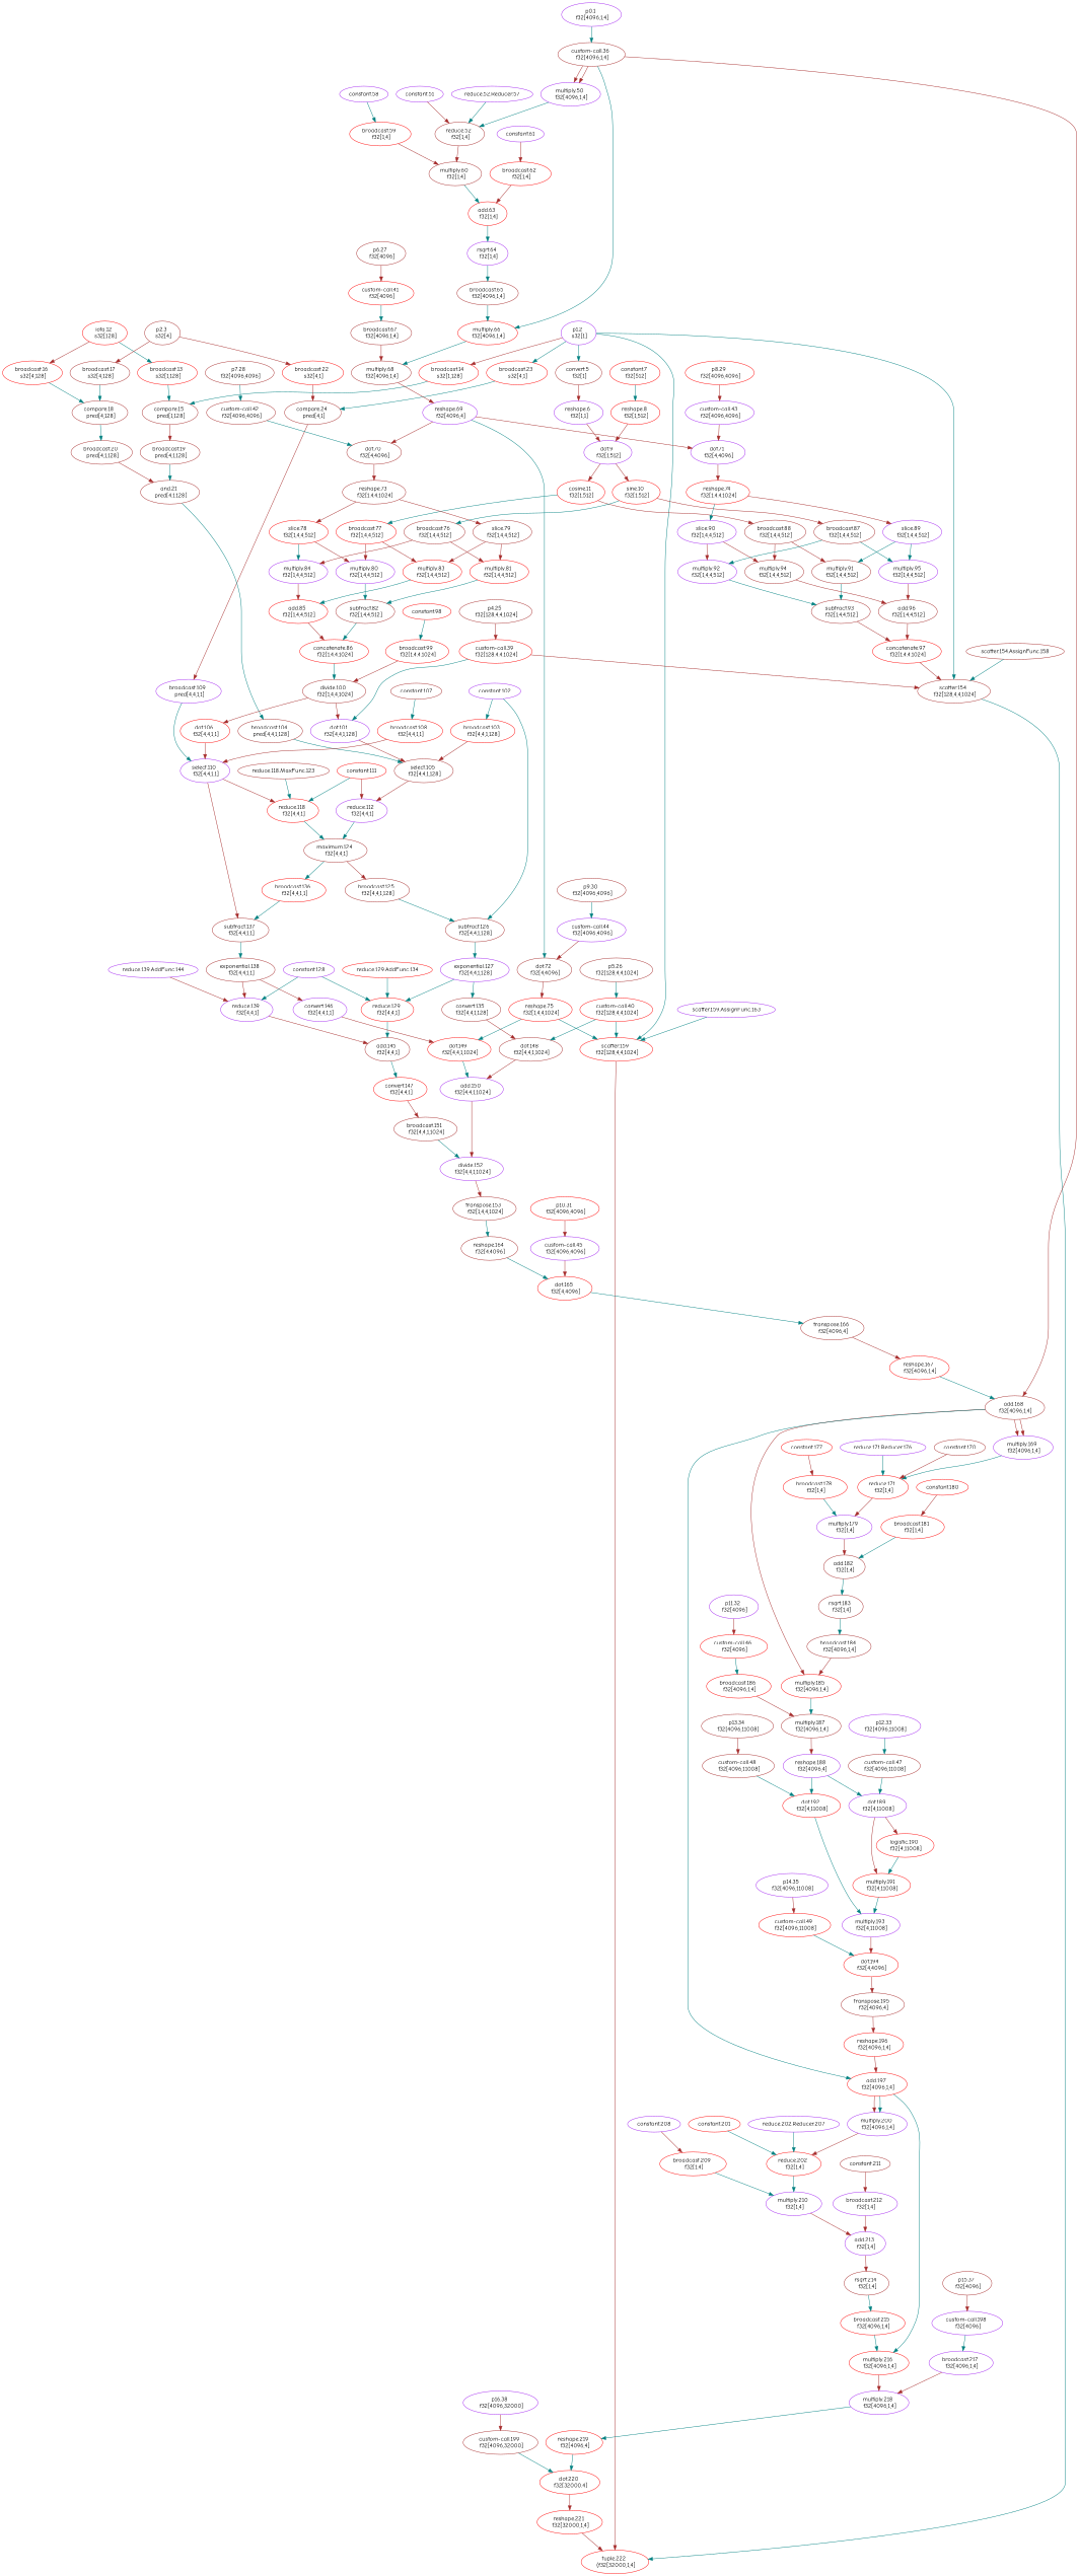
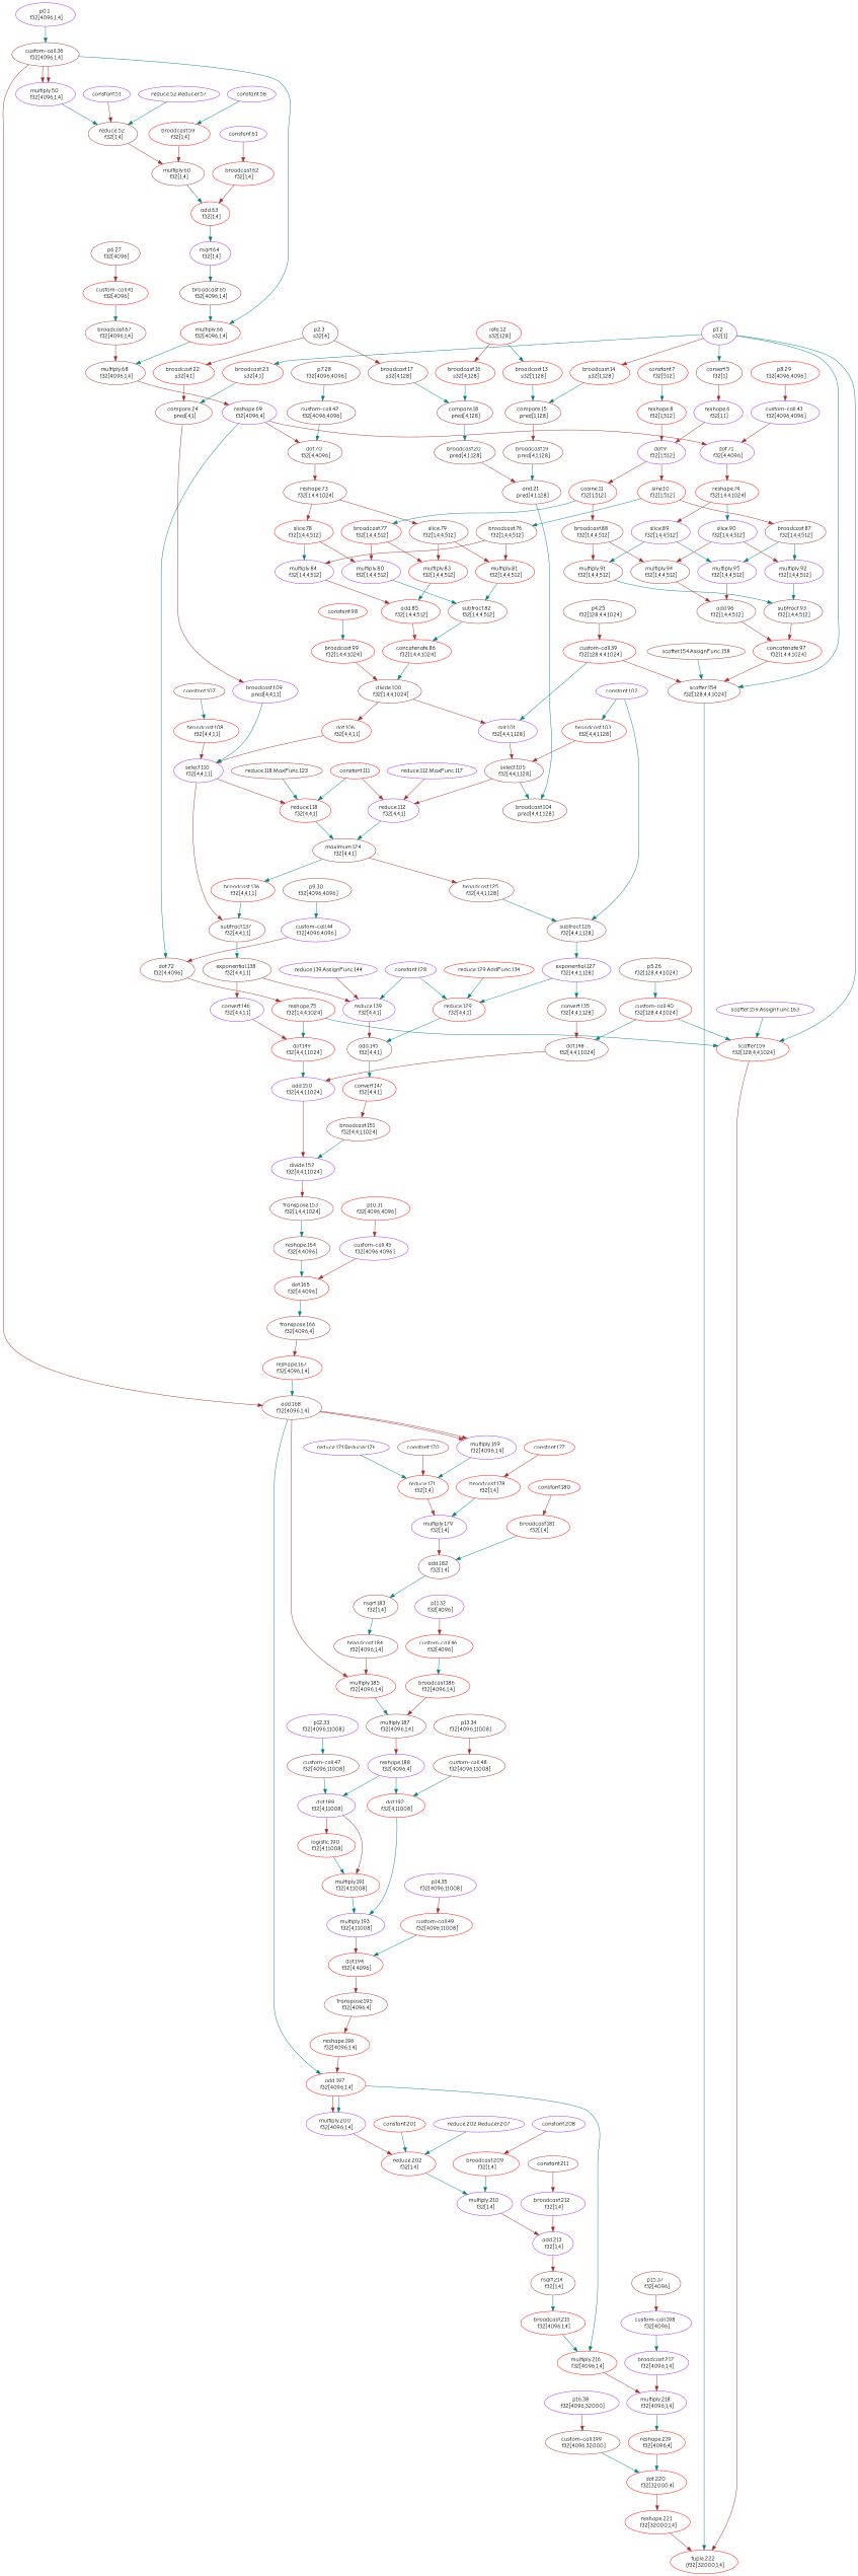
  digraph {
    fontname="Comic Neue"
    node [color=red fontname="Comic Neue"]
    edge [color=brown fontname="Comic Neue"]
    n1 [color=purple label="p16.38 \n f32[4096,32000]"]
    n2 [color=brown label="custom-call.199 \n f32[4096,32000]"]
    n3 [label="dot.220 \n f32[32000,4]"]
    n4 [label="reshape.221 \n f32[32000,1,4]"]
    n5 [label="iota.12 \n s32[128]"]
    n6 [label="broadcast.13 \n s32[1,128]"]
    n7 [label="broadcast.16 \n s32[4,128]"]
    n8 [color=brown label="compare.15 \n pred[1,128]"]
    n9 [color=brown label="compare.18 \n pred[4,128]"]
    n10 [color=brown label="broadcast.19 \n pred[4,1,128]"]
    n11 [color=purple label="p1.2 \n s32[1]"]
    n12 [label="broadcast.14 \n s32[1,128]"]
    n13 [color=brown label="convert.5 \n f32[1]"]
    n14 [label="broadcast.23 \n s32[4,1]"]
    n15 [color=brown label="scatter.154 \n f32[128,4,4,1024]"]
    n16 [label="scatter.159 \n f32[128,4,4,1024]"]
    n17 [color=purple label="reshape.6 \n f32[1,1]"]
    n18 [color=brown label="compare.24 \n pred[4,1]"]
    n19 [label="tuple.222 \n (f32[32000,1,4]"]
    n20 [color=brown label="and.21 \n pred[4,1,128]"]
    n21 [color=brown label="broadcast.104 \n pred[4,4,1,128]"]
    n22 [color=brown label="broadcast.20 \n pred[4,1,128]"]
    n23 [color=brown label="p2.3 \n s32[4]"]
    n24 [color=brown label="broadcast.17 \n s32[4,128]"]
    n25 [label="broadcast.22 \n s32[4,1]"]
    n26 [color=brown label="select.105 \n f32[4,4,1,128]"]
    n27 [color=purple label="reduce.112 \n f32[4,4,1]"]
    n28 [color=purple label="dot.9 \n f32[1,512]"]
    n29 [label="cosine.11 \n f32[1,512]"]
    n30 [label="sine.10 \n f32[1,512]"]
    n31 [label="constant.7 \n f32[512]"]
    n32 [label="reshape.8 \n f32[1,512]"]
    n33 [label="broadcast.77 \n f32[1,4,4,512]"]
    n34 [color=brown label="broadcast.88 \n f32[1,4,4,512]"]
    n35 [color=brown label="broadcast.76 \n f32[1,4,4,512]"]
    n36 [color=brown label="broadcast.87 \n f32[1,4,4,512]"]
    n37 [color=purple label="multiply.80 \n f32[1,4,4,512]"]
    n38 [label="multiply.83 \n f32[1,4,4,512]"]
    n39 [color=brown label="multiply.91 \n f32[1,4,4,512]"]
    n40 [color=brown label="multiply.94 \n f32[1,4,4,512]"]
    n41 [color=brown label="subtract.82 \n f32[1,4,4,512]"]
    n42 [label="add.85 \n f32[1,4,4,512]"]
    n43 [color=purple label="p0.1 \n f32[4096,1,4]"]
    n44 [color=brown label="custom-call.36 \n f32[4096,1,4]"]
    n45 [color=purple label="multiply.50 \n f32[4096,1,4]"]
    n46 [label="multiply.66 \n f32[4096,1,4]"]
    n47 [color=brown label="add.168 \n f32[4096,1,4]"]
    n48 [color=brown label="reduce.52 \n f32[1,4]"]
    n49 [color=brown label="multiply.68 \n f32[4096,1,4]"]
    n50 [color=purple label="multiply.169 \n f32[4096,1,4]"]
    n51 [label="multiply.185 \n f32[4096,1,4]"]
    n52 [label="add.197 \n f32[4096,1,4]"]
    n53 [color=brown label="multiply.60 \n f32[1,4]"]
    n54 [label="add.63 \n f32[1,4]"]
    n55 [label="broadcast.59 \n f32[1,4]"]
    n56 [color=purple label="rsqrt.64 \n f32[1,4]"]
    n57 [label="broadcast.62 \n f32[1,4]"]
    n58 [color=brown label="broadcast.65 \n f32[4096,1,4]"]
    n59 [color=purple label="reshape.69 \n f32[4096,4]"]
    n60 [color=brown label="p6.27 \n f32[4096]"]
    n61 [label="custom-call.41 \n f32[4096]"]
    n62 [color=brown label="broadcast.67 \n f32[4096,1,4]"]
    n63 [color=brown label="dot.70 \n f32[4,4096]"]
    n64 [color=purple label="dot.71 \n f32[4,4096]"]
    n65 [color=brown label="dot.72 \n f32[4,4096]"]
    n66 [color=brown label="reshape.73 \n f32[1,4,4,1024]"]
    n67 [label="reshape.74 \n f32[1,4,4,1024]"]
    n68 [label="reshape.75 \n f32[1,4,4,1024]"]
    n69 [color=brown label="p7.28 \n f32[4096,4096]"]
    n70 [color=brown label="custom-call.42 \n f32[4096,4096]"]
    n71 [label="slice.78 \n f32[1,4,4,512]"]
    n72 [color=brown label="slice.79 \n f32[1,4,4,512]"]
    n73 [color=purple label="multiply.84 \n f32[1,4,4,512]"]
    n74 [label="multiply.81 \n f32[1,4,4,512]"]
    n75 [label="concatenate.86 \n f32[1,4,4,1024]"]
    n76 [color=purple label="multiply.95 \n f32[1,4,4,512]"]
    n77 [color=purple label="multiply.92 \n f32[1,4,4,512]"]
    n78 [color=brown label="divide.100 \n f32[1,4,4,1024]"]
    n79 [color=purple label="dot.101 \n f32[4,4,1,128]"]
    n80 [label="dot.106 \n f32[4,4,1,1]"]
    n81 [label="broadcast.99 \n f32[1,4,4,1024]"]
    n82 [color=purple label="select.110 \n f32[4,4,1,1]"]
    n83 [color=brown label="p4.25 \n f32[128,4,4,1024]"]
    n84 [label="custom-call.39 \n f32[128,4,4,1024]"]
    n85 [label="broadcast.103 \n f32[4,4,1,128]"]
    n86 [color=brown label="maximum.124 \n f32[4,4,1]"]
    n87 [color=brown label="subtract.126 \n f32[4,4,1,128]"]
    n88 [color=purple label="exponential.127 \n f32[4,4,1,128]"]
    n89 [color=brown label="broadcast.125 \n f32[4,4,1,128]"]
    n90 [label="broadcast.136 \n f32[4,4,1,1]"]
    n91 [color=purple label="broadcast.109 \n pred[4,4,1,1]"]
    n92 [label="reduce.118 \n f32[4,4,1]"]
    n93 [color=brown label="subtract.137 \n f32[4,4,1,1]"]
    n94 [color=brown label="subtract.93 \n f32[1,4,4,512]"]
    n95 [color=brown label="add.96 \n f32[1,4,4,512]"]
    n96 [label="p8.29 \n f32[4096,4096]"]
    n97 [color=purple label="custom-call.43 \n f32[4096,4096]"]
    n98 [color=purple label="slice.89 \n f32[1,4,4,512]"]
    n99 [color=purple label="slice.90 \n f32[1,4,4,512]"]
    n100 [label="concatenate.97 \n f32[1,4,4,1024]"]
    n101 [label="broadcast.108 \n f32[4,4,1,1]"]
    n102 [color=brown label="exponential.138 \n f32[4,4,1,1]"]
    n103 [color=brown label="convert.135 \n f32[4,4,1,128]"]
    n104 [label="reduce.129 \n f32[4,4,1]"]
    n105 [color=brown label="dot.148 \n f32[4,4,1,1024]"]
    n106 [color=brown label="add.145 \n f32[4,4,1]"]
    n107 [color=purple label="add.150 \n f32[4,4,1,1024]"]
    n108 [color=brown label="p5.26 \n f32[128,4,4,1024]"]
    n109 [label="custom-call.40 \n f32[128,4,4,1024]"]
    n110 [color=purple label="divide.152 \n f32[4,4,1,1024]"]
    n111 [color=purple label="convert.146 \n f32[4,4,1,1]"]
    n112 [color=purple label="reduce.139 \n f32[4,4,1]"]
    n113 [label="dot.149 \n f32[4,4,1,1024]"]
    n114 [color=brown label="p9.30 \n f32[4096,4096]"]
    n115 [color=purple label="custom-call.44 \n f32[4096,4096]"]
    n116 [color=brown label="transpose.153 \n f32[1,4,4,1024]"]
    n117 [label="convert.147 \n f32[4,4,1]"]
    n118 [color=brown label="broadcast.151 \n f32[4,4,1,1024]"]
    n119 [color=brown label="reshape.164 \n f32[4,4096]"]
    n120 [label="dot.165 \n f32[4,4096]"]
    n121 [color=brown label="transpose.166 \n f32[4096,4]"]
    n122 [label="p10.31 \n f32[4096,4096]"]
    n123 [color=purple label="custom-call.45 \n f32[4096,4096]"]
    n124 [label="reshape.167 \n f32[4096,1,4]"]
    n125 [label="reduce.171 \n f32[1,4]"]
    n126 [color=brown label="multiply.187 \n f32[4096,1,4]"]
    n127 [color=purple label="multiply.200 \n f32[4096,1,4]"]
    n128 [label="multiply.216 \n f32[4096,1,4]"]
    n129 [color=purple label="multiply.179 \n f32[1,4]"]
    n130 [color=brown label="add.182 \n f32[1,4]"]
    n131 [label="broadcast.178 \n f32[1,4]"]
    n132 [color=brown label="rsqrt.183 \n f32[1,4]"]
    n133 [label="broadcast.181 \n f32[1,4]"]
    n134 [color=brown label="broadcast.184 \n f32[4096,1,4]"]
    n135 [color=purple label="reshape.188 \n f32[4096,4]"]
    n136 [color=purple label="p11.32 \n f32[4096]"]
    n137 [label="custom-call.46 \n f32[4096]"]
    n138 [label="broadcast.186 \n f32[4096,1,4]"]
    n139 [color=purple label="dot.189 \n f32[4,11008]"]
    n140 [label="dot.192 \n f32[4,11008]"]
    n141 [label="logistic.190 \n f32[4,11008]"]
    n142 [label="multiply.191 \n f32[4,11008]"]
    n143 [color=purple label="multiply.193 \n f32[4,11008]"]
    n144 [color=purple label="p12.33 \n f32[4096,11008]"]
    n145 [color=brown label="custom-call.47 \n f32[4096,11008]"]
    n146 [label="dot.194 \n f32[4,4096]"]
    n147 [color=brown label="p13.34 \n f32[4096,11008]"]
    n148 [color=brown label="custom-call.48 \n f32[4096,11008]"]
    n149 [color=brown label="transpose.195 \n f32[4096,4]"]
    n150 [color=purple label="p14.35 \n f32[4096,11008]"]
    n151 [label="custom-call.49 \n f32[4096,11008]"]
    n152 [label="reshape.196 \n f32[4096,1,4]"]
    n153 [label="reduce.202 \n f32[1,4]"]
    n154 [color=purple label="multiply.218 \n f32[4096,1,4]"]
    n155 [color=purple label="multiply.210 \n f32[1,4]"]
    n156 [color=purple label="add.213 \n f32[1,4]"]
    n157 [label="broadcast.209 \n f32[1,4]"]
    n158 [color=brown label="rsqrt.214 \n f32[1,4]"]
    n159 [color=purple label="broadcast.212 \n f32[1,4]"]
    n160 [label="broadcast.215 \n f32[4096,1,4]"]
    n161 [label="reshape.219 \n f32[4096,4]"]
    n162 [color=brown label="p15.37 \n f32[4096]"]
    n163 [color=purple label="custom-call.198 \n f32[4096]"]
    n164 [color=purple label="broadcast.217 \n f32[4096,1,4]"]
    "constant.51" [color=purple]
    "reduce.52.Reducer.57" [color=purple]
    "constant.58" [color=purple]
    "constant.61" [color=purple]
    "constant.98"
    "constant.102" [color=purple]
    "constant.111"
+   "reduce.112.MaxFunc.117" [color=purple]
    "constant.107" [color=brown]
    "reduce.118.MaxFunc.123" [color=brown]
    "constant.128" [color=purple]
    "reduce.129.AddFunc.134"
-   "reduce.139.AddFunc.144" [color=purple]
+   "reduce.139.AddFunc.144" [color=purple label="reduce.139.AssignFunc.144"]
    "constant.170" [color=brown]
    "reduce.171.Reducer.176" [color=purple]
    "constant.177"
    "constant.180"
    "constant.201"
    "reduce.202.Reducer.207" [color=purple]
    "constant.208" [color=purple]
    "constant.211" [color=brown]
    "scatter.154.AssignFunc.158" [color=brown]
    "scatter.159.AssignFunc.163" [color=purple]
    n1 -> n2
    n2 -> n3 [color=teal]
    n3 -> n4
    n4 -> n19
    n5 -> n6 [color=teal]
    n5 -> n7
    n6 -> n8 [color=teal]
    n7 -> n9 [color=teal]
    n8 -> n10
    n9 -> n22 [color=teal]
    n10 -> n20 [color=teal]
    n11 -> n12
    n11 -> n13 [color=teal]
    n11 -> n14 [color=teal]
    n11 -> n15 [color=teal]
    n11 -> n16 [color=teal]
    n12 -> n8 [color=teal]
    n13 -> n17
    n14 -> n18 [color=teal]
    n15 -> n19 [color=teal]
    n16 -> n19
    n17 -> n28
    n18 -> n91
    n20 -> n21 [color=teal]
-   n21 -> n26 [color=teal]
+   n26 -> n21 [color=teal]
    n22 -> n20
    n23 -> n24
    n23 -> n25
    n24 -> n9 [color=teal]
    n25 -> n18
    n26 -> n27
    n27 -> n86 [color=teal]
    n28 -> n29
    n28 -> n30
    n29 -> n33 [color=teal]
    n29 -> n34
    n30 -> n35 [color=teal]
    n30 -> n36
    n31 -> n32 [color=teal]
    n32 -> n28
    n33 -> n37
    n33 -> n38
    n34 -> n39
    n34 -> n40
    n35 -> n73
    n35 -> n74
    n36 -> n76 [color=teal]
    n36 -> n77 [color=teal]
    n37 -> n41 [color=teal]
    n38 -> n42 [color=teal]
    n39 -> n94 [color=teal]
    n40 -> n95
    n41 -> n75 [color=teal]
    n42 -> n75
    n43 -> n44 [color=teal]
    n44 -> n45
    n44 -> n45
    n44 -> n46 [color=teal]
    n44 -> n47
    n45 -> n48 [color=teal]
    n46 -> n49 [color=teal]
    n47 -> n50
    n47 -> n50
    n47 -> n51
    n47 -> n52 [color=teal]
    n48 -> n53
    n49 -> n59
    n50 -> n125 [color=teal]
    n51 -> n126 [color=teal]
    n52 -> n127
    n52 -> n127 [color=teal]
    n52 -> n128 [color=teal]
    n53 -> n54 [color=teal]
    n54 -> n56 [color=teal]
    n55 -> n53
    n56 -> n58 [color=teal]
    n57 -> n54
    n58 -> n46 [color=teal]
    n59 -> n63
    n59 -> n64
    n59 -> n65 [color=teal]
    n60 -> n61
    n61 -> n62 [color=teal]
    n62 -> n49
    n63 -> n66
    n64 -> n67
    n65 -> n68
    n66 -> n71
    n66 -> n72
    n67 -> n98
    n67 -> n99 [color=teal]
    n68 -> n16 [color=teal]
    n68 -> n113 [color=teal]
    n69 -> n70 [color=teal]
    n70 -> n63 [color=teal]
    n71 -> n37
    n71 -> n73 [color=teal]
    n72 -> n38
    n72 -> n74
    n73 -> n42
    n74 -> n41 [color=teal]
    n75 -> n78 [color=teal]
    n76 -> n95
    n77 -> n94 [color=teal]
    n78 -> n79
    n78 -> n80
    n79 -> n26
    n80 -> n82
    n81 -> n78
    n82 -> n92
    n82 -> n93
    n83 -> n84
    n84 -> n15
    n84 -> n79 [color=teal]
    n85 -> n26
    n86 -> n89
    n86 -> n90 [color=teal]
    n87 -> n88 [color=teal]
    n88 -> n103 [color=teal]
    n88 -> n104 [color=teal]
    n89 -> n87 [color=teal]
    n90 -> n93 [color=teal]
    n91 -> n82 [color=teal]
    n92 -> n86 [color=teal]
    n93 -> n102 [color=teal]
    n94 -> n100
    n95 -> n100
    n96 -> n97
    n97 -> n64
    n98 -> n39 [color=teal]
    n98 -> n76 [color=teal]
    n99 -> n40
    n99 -> n77
    n100 -> n15
    n101 -> n82
    n102 -> n111
    n102 -> n112
    n103 -> n105
    n104 -> n106 [color=teal]
    n105 -> n107
    n106 -> n117 [color=teal]
    n107 -> n110
    n108 -> n109 [color=teal]
    n109 -> n16 [color=teal]
    n109 -> n105 [color=teal]
    n110 -> n116
    n111 -> n113
    n112 -> n106
    n113 -> n107 [color=teal]
    n114 -> n115 [color=teal]
    n115 -> n65
    n116 -> n119 [color=teal]
    n117 -> n118
    n118 -> n110 [color=teal]
    n119 -> n120 [color=teal]
    n120 -> n121 [color=teal]
    n121 -> n124
    n122 -> n123
    n123 -> n120
    n124 -> n47 [color=teal]
    n125 -> n129
    n126 -> n135
    n127 -> n153
    n128 -> n154
    n129 -> n130
    n130 -> n132 [color=teal]
    n131 -> n129 [color=teal]
    n132 -> n134 [color=teal]
    n133 -> n130 [color=teal]
    n134 -> n51
    n135 -> n139 [color=teal]
    n135 -> n140 [color=teal]
    n136 -> n137
    n137 -> n138 [color=teal]
    n138 -> n126
    n139 -> n141
    n139 -> n142
    n140 -> n143 [color=teal]
    n141 -> n142 [color=teal]
    n142 -> n143 [color=teal]
    n143 -> n146
    n144 -> n145 [color=teal]
    n145 -> n139 [color=teal]
    n146 -> n149
    n147 -> n148
    n148 -> n140 [color=teal]
    n149 -> n152
    n150 -> n151
    n151 -> n146 [color=teal]
    n152 -> n52
    n153 -> n155 [color=teal]
    n154 -> n161 [color=teal]
    n155 -> n156
    n156 -> n158
    n157 -> n155 [color=teal]
    n158 -> n160 [color=teal]
    n159 -> n156
    n160 -> n128 [color=teal]
    n161 -> n3 [color=teal]
    n162 -> n163
    n163 -> n164 [color=teal]
    n164 -> n154
    "constant.51" -> n48
    "reduce.52.Reducer.57" -> n48 [color=teal]
    "constant.58" -> n55 [color=teal]
    "constant.61" -> n57
    "constant.98" -> n81 [color=teal]
    "constant.102" -> n85 [color=teal]
    "constant.102" -> n87 [color=teal]
    "constant.111" -> n27
    "constant.111" -> n92 [color=teal]
+   "reduce.112.MaxFunc.117" -> n27
    "constant.107" -> n101 [color=teal]
    "reduce.118.MaxFunc.123" -> n92 [color=teal]
    "constant.128" -> n104 [color=teal]
    "constant.128" -> n112 [color=teal]
    "reduce.129.AddFunc.134" -> n104 [color=teal]
    "reduce.139.AddFunc.144" -> n112
    "constant.170" -> n125
    "reduce.171.Reducer.176" -> n125 [color=teal]
    "constant.177" -> n131
    "constant.180" -> n133
    "constant.201" -> n153 [color=teal]
    "reduce.202.Reducer.207" -> n153 [color=teal]
    "constant.208" -> n157
    "constant.211" -> n159
    "scatter.154.AssignFunc.158" -> n15 [color=teal]
    "scatter.159.AssignFunc.163" -> n16 [color=teal]
  }
